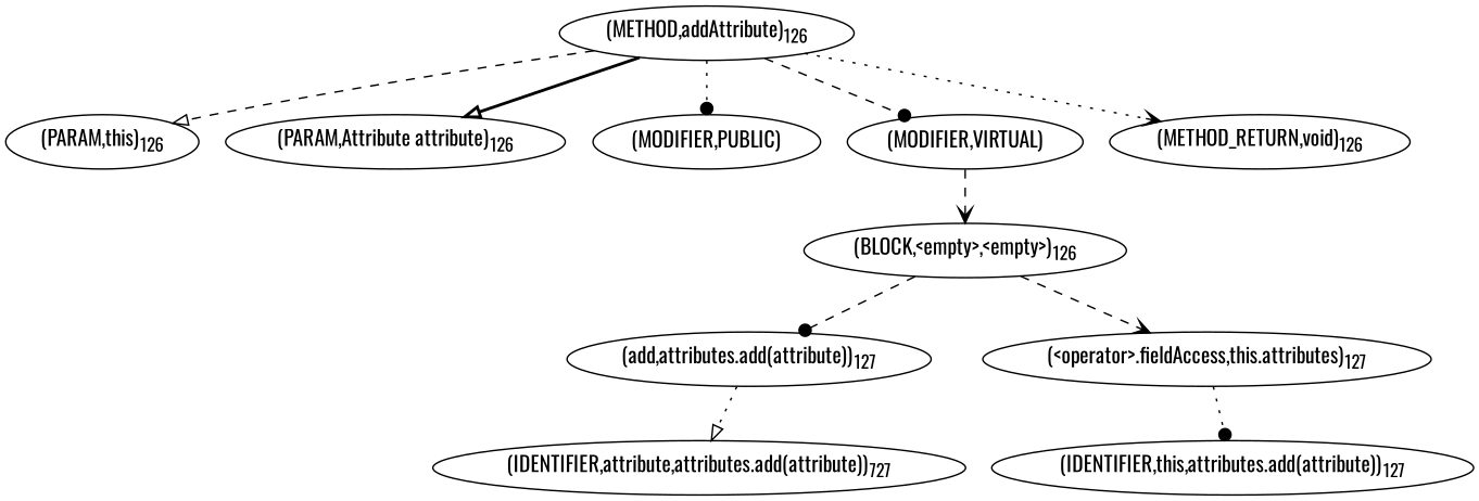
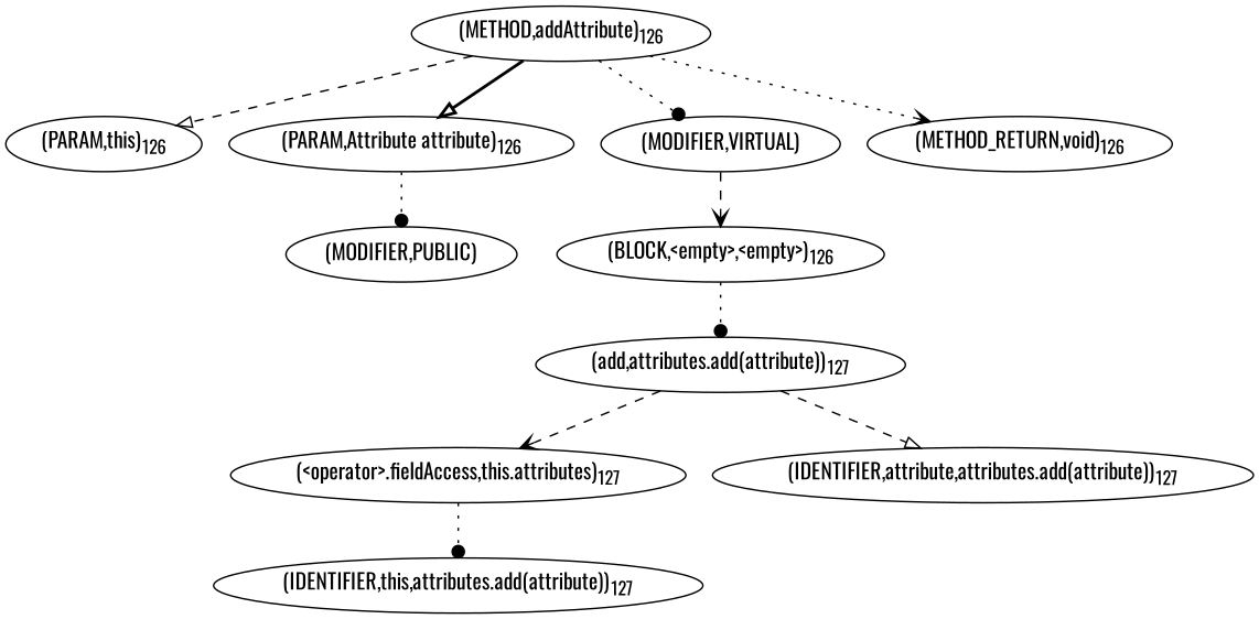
  digraph {
    fontname=Oswald
    node [fontname=Oswald]
    edge [arrowhead=dot fontname=Oswald style=dotted]
    n1 [label=<(METHOD,addAttribute)<SUB>126</SUB>>]
    n2 [label=<(PARAM,this)<SUB>126</SUB>>]
    n3 [label=<(PARAM,Attribute attribute)<SUB>126</SUB>>]
    n4 [label=<(MODIFIER,PUBLIC)>]
    n5 [label=<(MODIFIER,VIRTUAL)>]
    n6 [label=<(METHOD_RETURN,void)<SUB>126</SUB>>]
    n7 [label=<(BLOCK,&lt;empty&gt;,&lt;empty&gt;)<SUB>126</SUB>>]
    n8 [label=<(add,attributes.add(attribute))<SUB>127</SUB>>]
    n9 [label=<(&lt;operator&gt;.fieldAccess,this.attributes)<SUB>127</SUB>>]
-   n10 [label=<(IDENTIFIER,attribute,attributes.add(attribute))<SUB>727</SUB>>]
+   n10 [label=<(IDENTIFIER,attribute,attributes.add(attribute))<SUB>127</SUB>>]
    n11 [label=<(IDENTIFIER,this,attributes.add(attribute))<SUB>127</SUB>>]
    n1 -> n2 [arrowhead=onormal style=dashed]
    n1 -> n3 [arrowhead=onormal style=bold]
-   n1 -> n4
-   n1 -> n5 [style=dashed]
+   n3 -> n4
+   n1 -> n5
    n1 -> n6 [arrowhead=vee]
    n5 -> n7 [arrowhead=vee style=dashed]
-   n7 -> n8 [style=dashed]
-   n7 -> n9 [arrowhead=vee style=dashed]
-   n8 -> n10 [arrowhead=onormal]
+   n7 -> n8
+   n8 -> n9 [arrowhead=vee style=dashed]
+   n8 -> n10 [arrowhead=onormal style=dashed]
    n9 -> n11
  }
